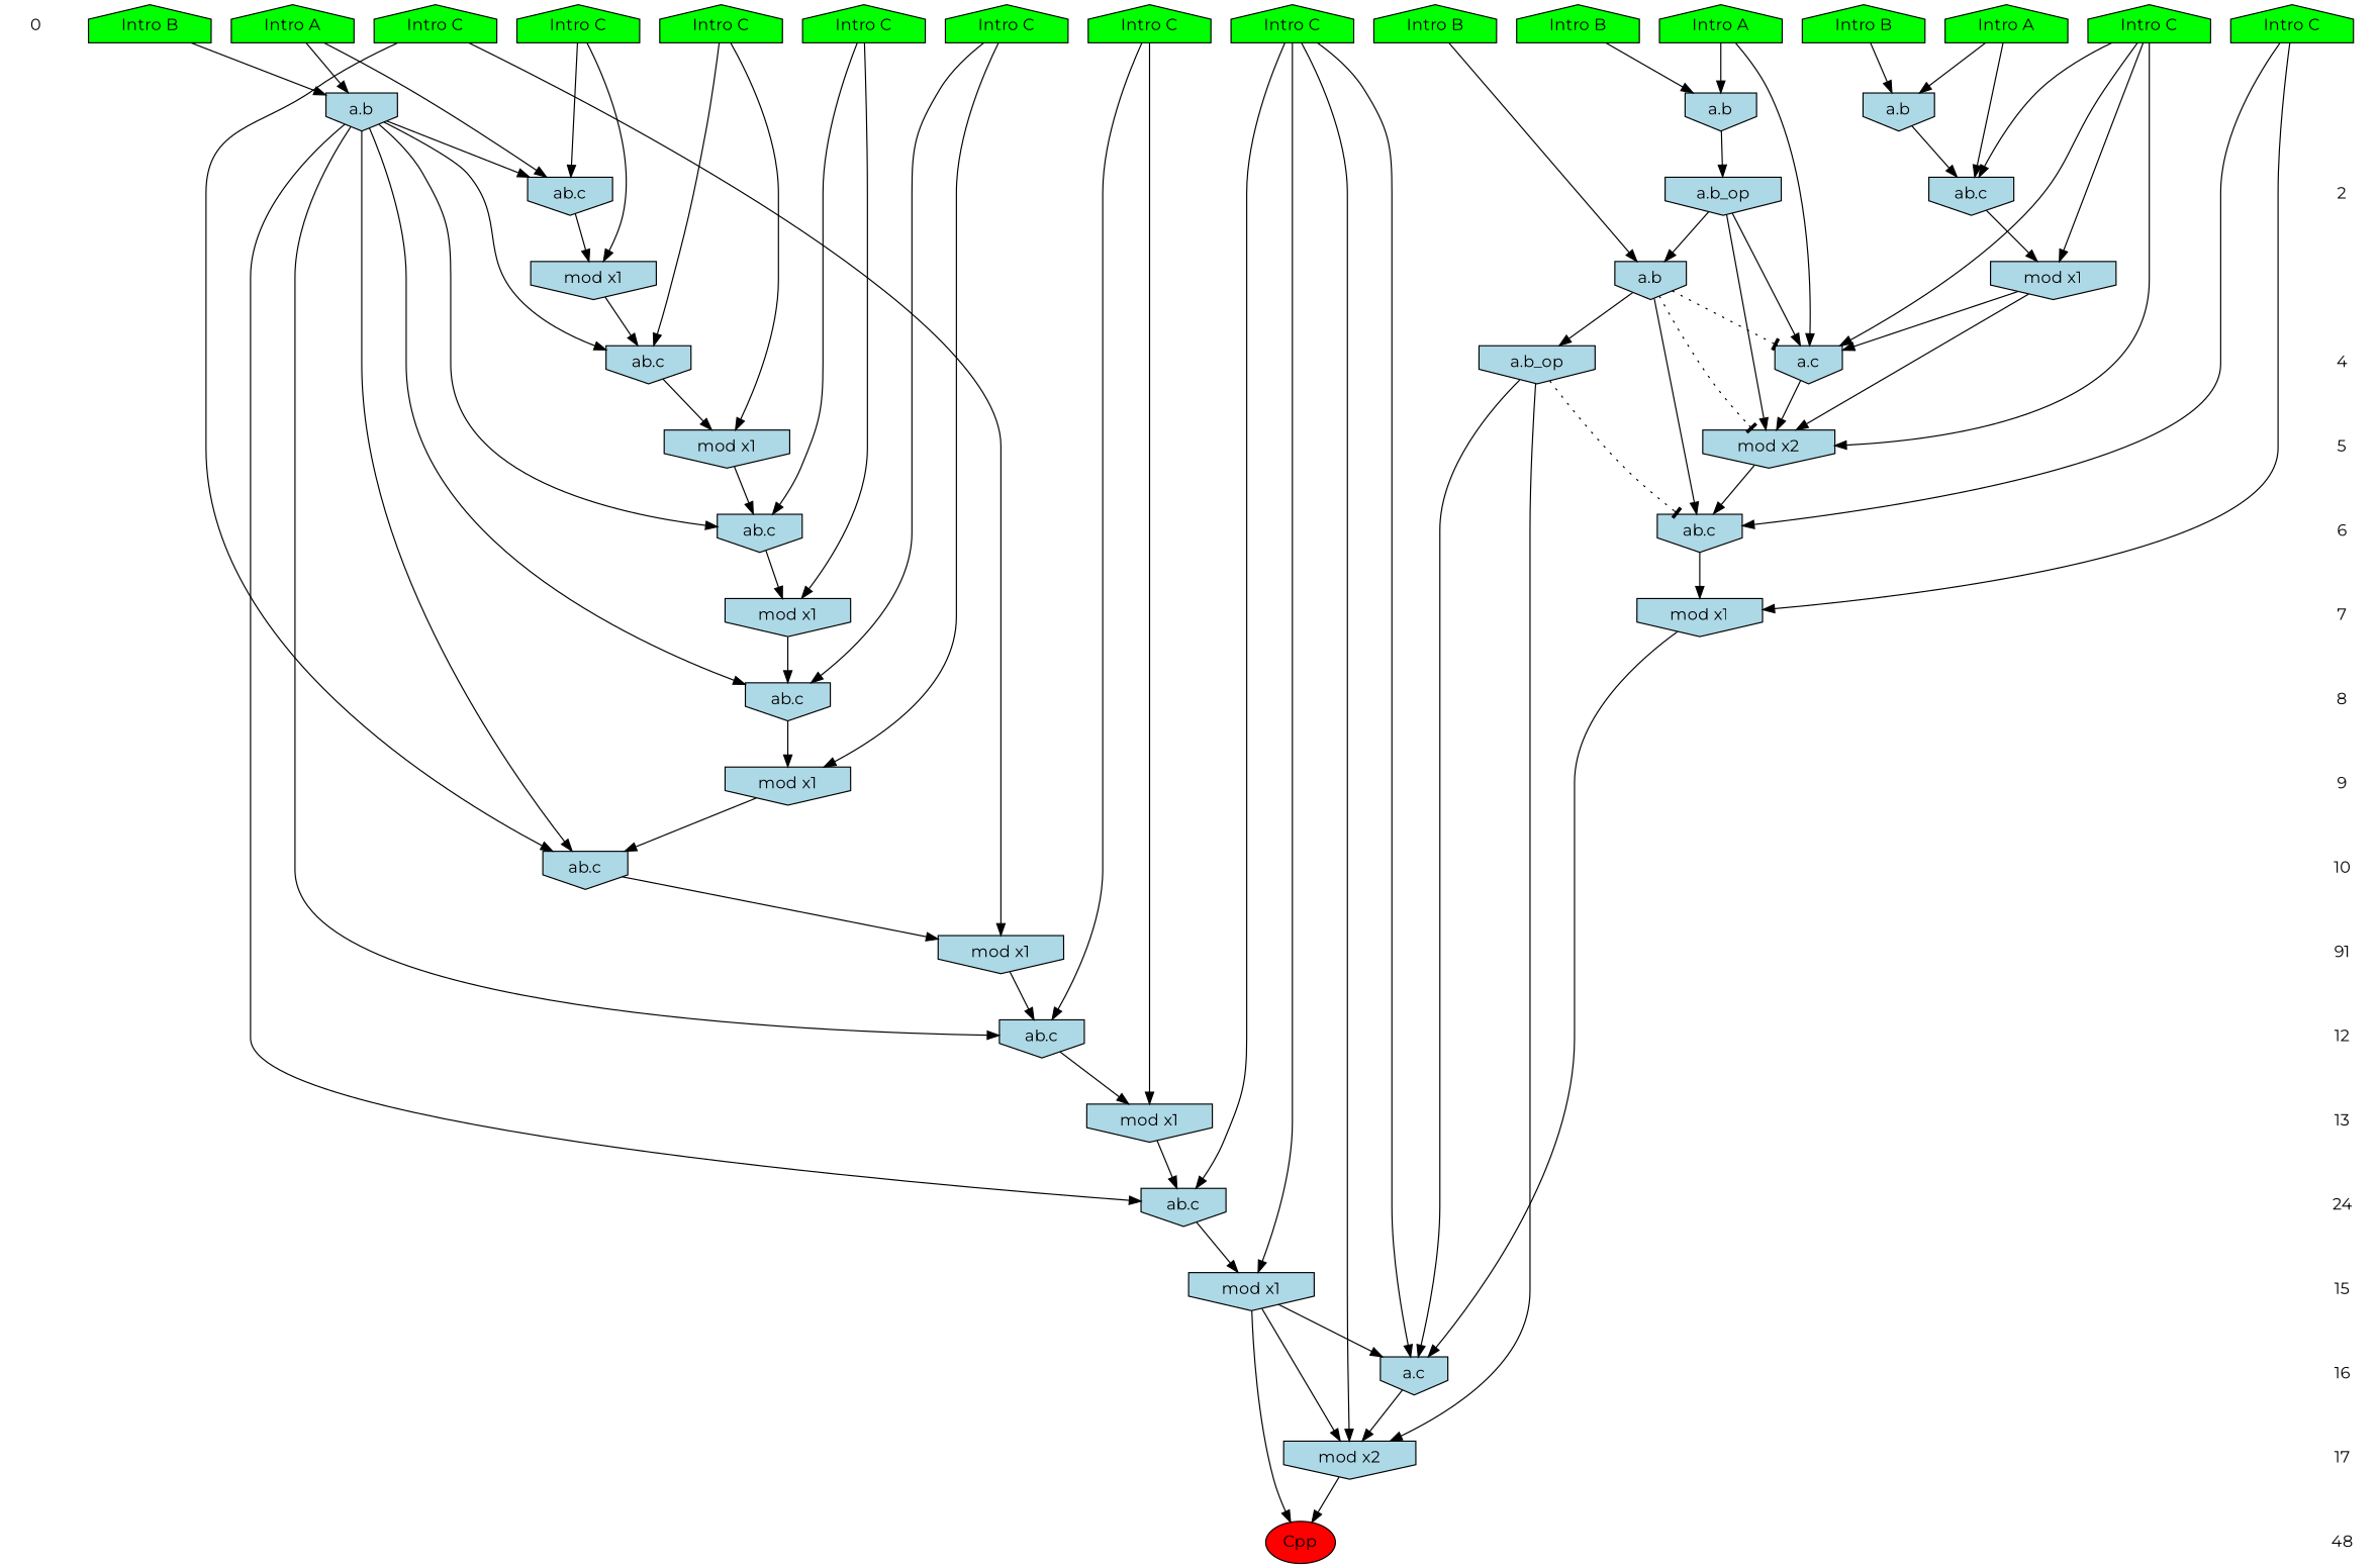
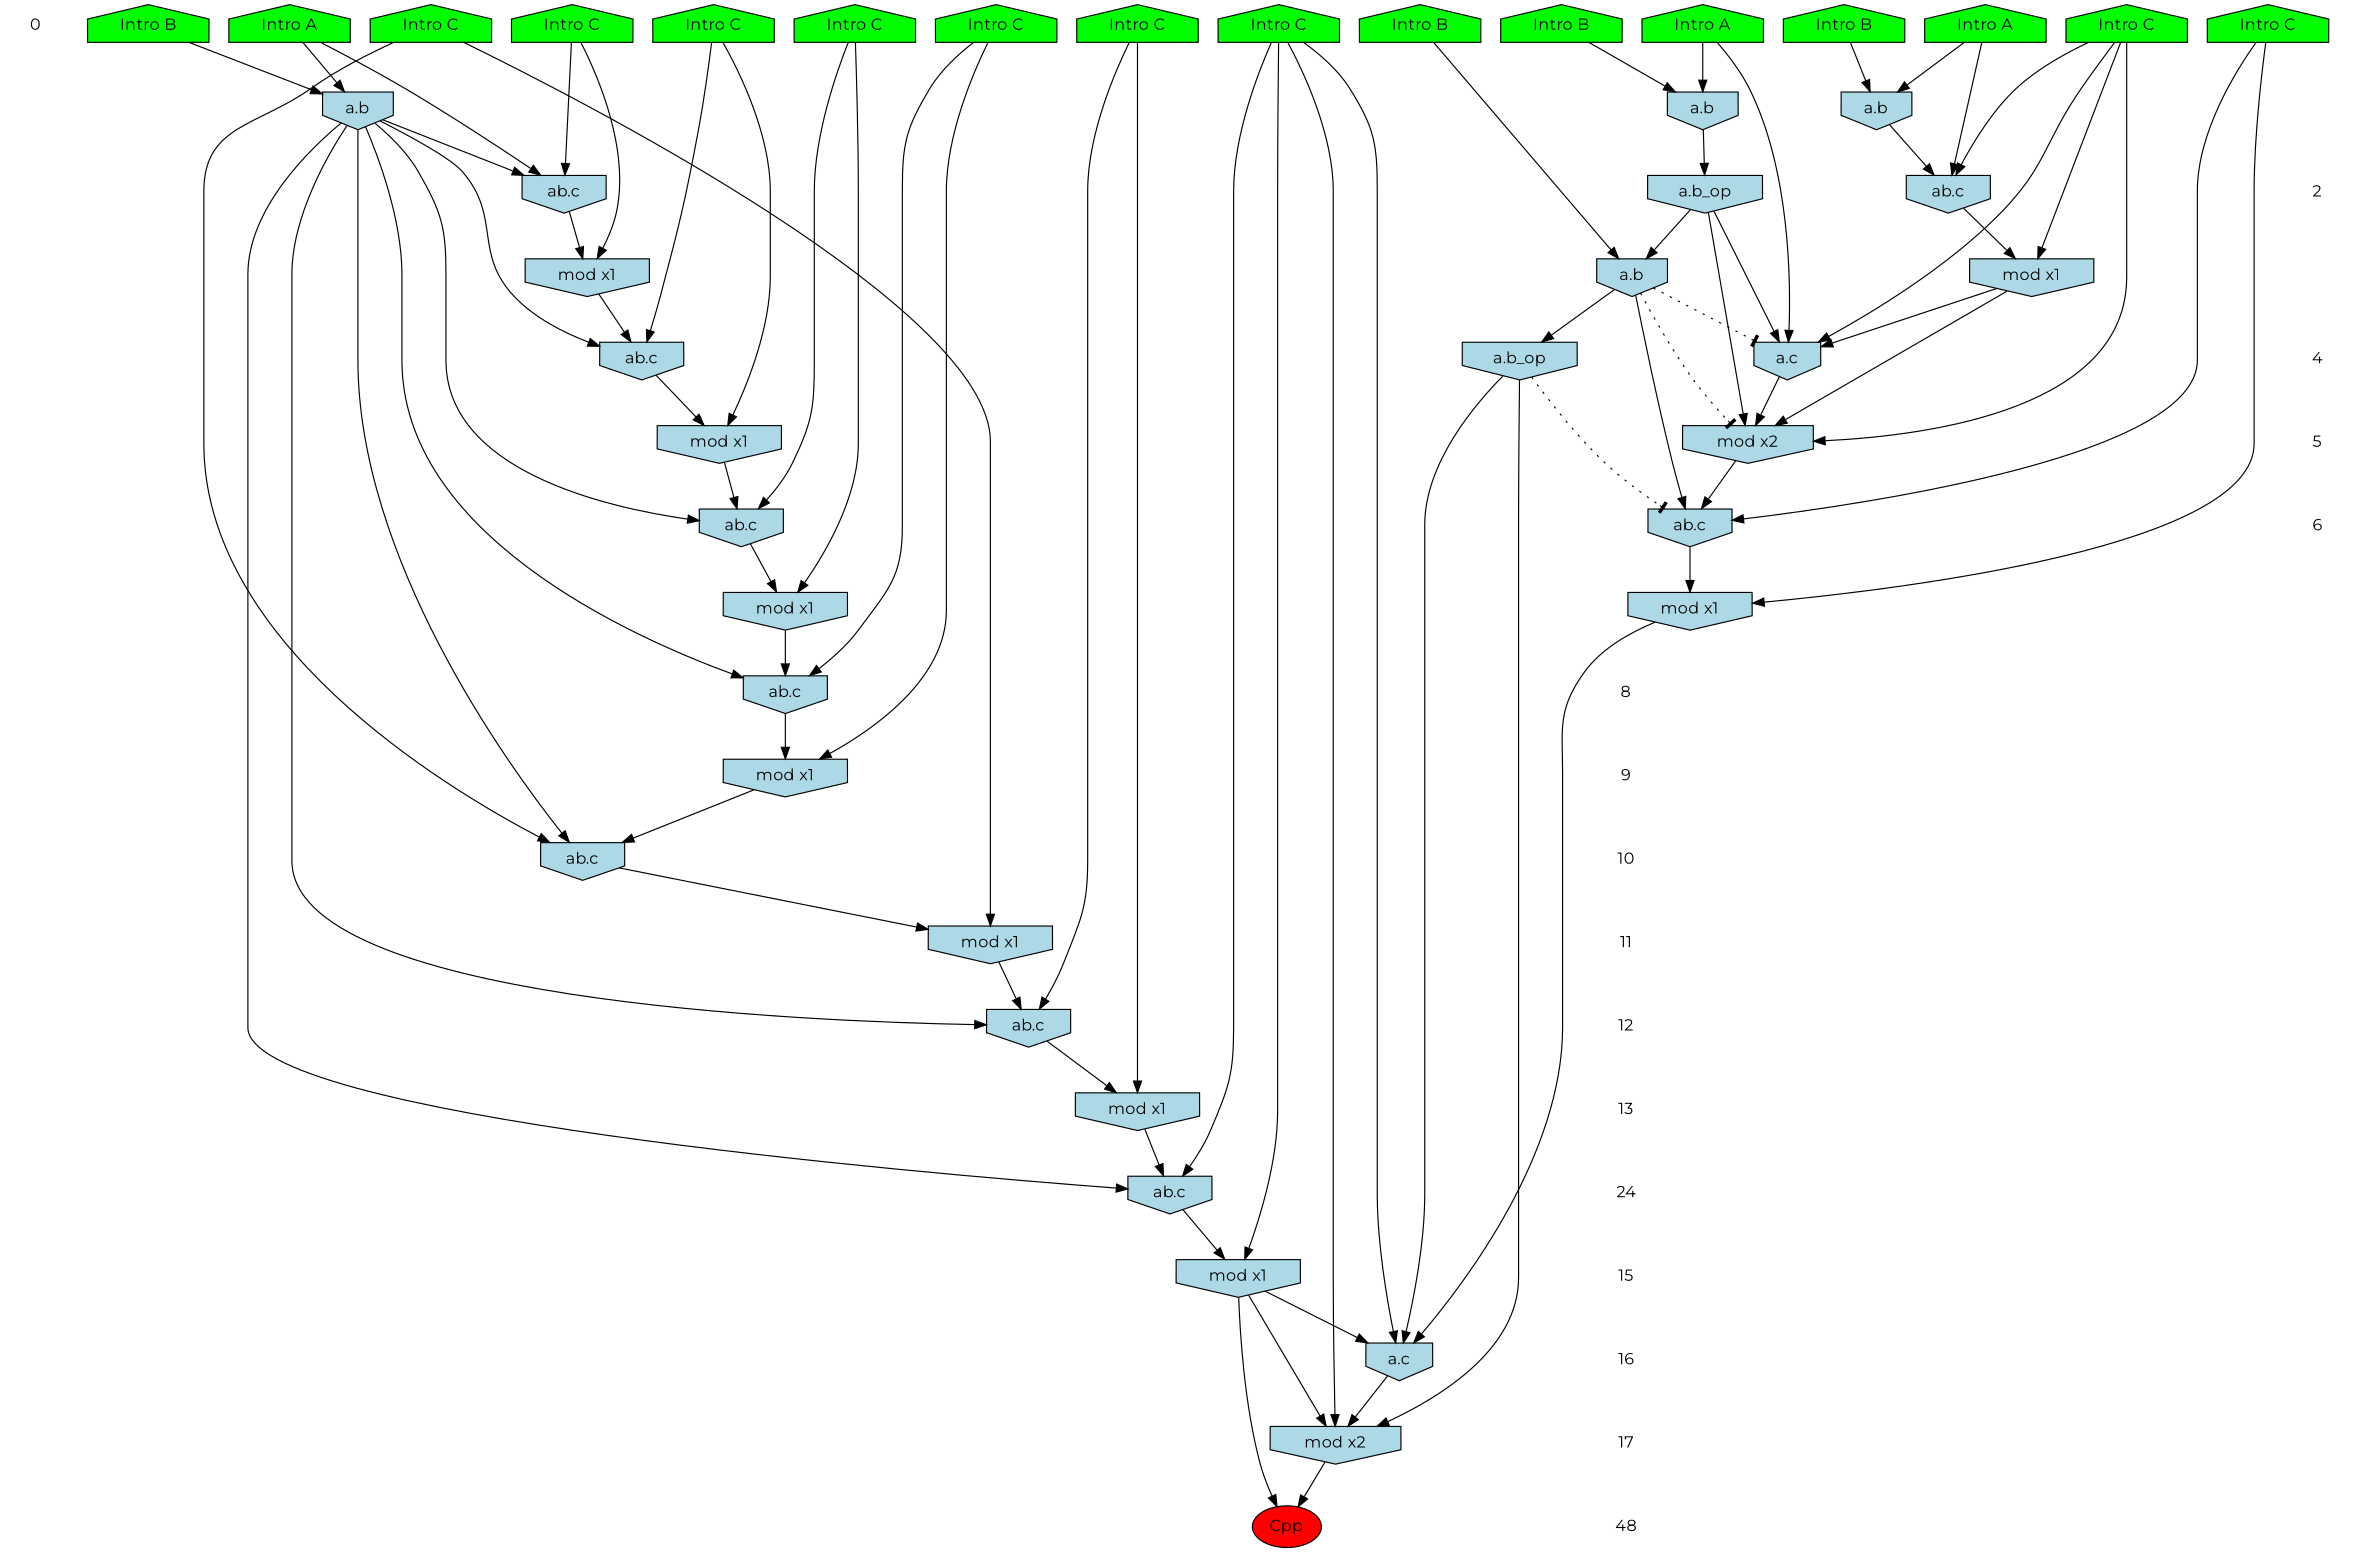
  digraph {
    fontname=Montserrat
    ranksep=.5
    node [fontname=Montserrat shape=invhouse fillcolor=lightblue style=filled]
    edge [fontname=Montserrat]
    0 [shape=plaintext fillcolor="" style=""]
    n2 [fillcolor=green label="Intro A" shape=house]
    n3 [fillcolor=green label="Intro B" shape=house]
    n4 [fillcolor=green label="Intro B" shape=house]
    n5 [fillcolor=green label="Intro A" shape=house]
    n6 [fillcolor=green label="Intro B" shape=house]
    n7 [fillcolor=green label="Intro A" shape=house]
    n8 [fillcolor=green label="Intro B" shape=house]
    n9 [fillcolor=green label="Intro C" shape=house]
    n10 [fillcolor=green label="Intro C" shape=house]
    n11 [fillcolor=green label="Intro C" shape=house]
    n12 [fillcolor=green label="Intro C" shape=house]
    n13 [fillcolor=green label="Intro C" shape=house]
    n14 [fillcolor=green label="Intro C" shape=house]
    n15 [fillcolor=green label="Intro C" shape=house]
    n16 [fillcolor=green label="Intro C" shape=house]
    n17 [fillcolor=green label="Intro C" shape=house]
    n18 [label="a.b"]
    n19 [label="a.b"]
    n20 [label="a.b"]
    2 [shape=plaintext fillcolor="" style=""]
    n22 [label="ab.c"]
    n23 [label="a.b_op"]
    n24 [label="ab.c"]
    n25 [label="mod x1"]
    n26 [label="mod x1"]
    n27 [label="a.b"]
    4 [shape=plaintext fillcolor="" style=""]
    n29 [label="a.c"]
    n30 [label="ab.c"]
    n31 [label="a.b_op"]
    5 [shape=plaintext fillcolor="" style=""]
    n33 [label="mod x2"]
    n34 [label="mod x1"]
    6 [shape=plaintext fillcolor="" style=""]
    n36 [label="ab.c"]
    n37 [label="ab.c"]
-   7 [shape=plaintext fillcolor="" style=""]
    n39 [label="mod x1"]
    n40 [label="mod x1"]
    8 [shape=plaintext fillcolor="" style=""]
    n42 [label="ab.c"]
    9 [shape=plaintext fillcolor="" style=""]
    n44 [label="mod x1"]
    10 [shape=plaintext fillcolor="" style=""]
    n46 [label="ab.c"]
-   11 [shape=plaintext label=91 fillcolor="" style=""]
+   11 [shape=plaintext fillcolor="" style=""]
    n48 [label="mod x1"]
    12 [shape=plaintext fillcolor="" style=""]
    n50 [label="ab.c"]
    13 [shape=plaintext fillcolor="" style=""]
    n52 [label="mod x1"]
    n53 [label=24 shape=plaintext fillcolor="" style=""]
    n54 [label="ab.c"]
    15 [shape=plaintext fillcolor="" style=""]
    n56 [label="mod x1"]
    16 [shape=plaintext fillcolor="" style=""]
    n58 [label="a.c"]
    17 [shape=plaintext fillcolor="" style=""]
    n60 [label="mod x2"]
    n61 [label=48 shape=plaintext fillcolor="" style=""]
    n62 [fillcolor=red label=Cpp shape=""]
    subgraph sub_1 {
      rank=same
      0
      n2
      n3
      n4
      n5
      n6
      n7
      n8
      n9
      n10
      n11
      n12
      n13
      n14
      n15
      n16
      n17
    }
    subgraph sub_2 {
      rank=same
      n18
      n19
      n20
    }
    subgraph sub_3 {
      rank=same
      2
      n22
      n23
      n24
    }
    subgraph sub_4 {
      rank=same
      n25
      n26
      n27
    }
    subgraph sub_5 {
      rank=same
      4
      n29
      n30
      n31
    }
    subgraph sub_6 {
      rank=same
      5
      n33
      n34
    }
    subgraph sub_7 {
      rank=same
      6
      n36
      n37
    }
    subgraph sub_8 {
      rank=same
-     7
      n39
      n40
    }
    subgraph sub_9 {
      rank=same
      8
      n42
    }
    subgraph sub_10 {
      rank=same
      9
      n44
    }
    subgraph sub_11 {
      rank=same
      10
      n46
    }
    subgraph sub_12 {
      rank=same
      11
      n48
    }
    subgraph sub_13 {
      rank=same
      12
      n50
    }
    subgraph sub_14 {
      rank=same
      13
      n52
    }
    subgraph sub_15 {
      rank=same
      n53
      n54
    }
    subgraph sub_16 {
      rank=same
      15
      n56
    }
    subgraph sub_17 {
      rank=same
      16
      n58
    }
    subgraph sub_18 {
      rank=same
      17
      n60
    }
    subgraph sub_19 {
      rank=same
      n61
      n62
    }
    n2 -> n19
    n2 -> n24
    n3 -> n20
    n4 -> n19
    n5 -> n18
    n5 -> n22
    n6 -> n18
    n7 -> n20
    n7 -> n29
    n8 -> n27
    n9 -> n30
    n9 -> n34
    n10 -> n46
    n10 -> n48
    n11 -> n22
    n11 -> n25
    n11 -> n29
    n11 -> n33
    n12 -> n50
    n12 -> n52
    n13 -> n42
    n13 -> n44
    n14 -> n37
    n14 -> n40
    n15 -> n24
    n15 -> n26
    n16 -> n54
    n16 -> n56
    n16 -> n58
    n16 -> n60
    n17 -> n36
    n17 -> n39
    n18 -> n22
    n19 -> n24
    n19 -> n30
    n19 -> n36
    n19 -> n42
    n19 -> n46
    n19 -> n50
    n19 -> n54
    n20 -> n23
    n22 -> n25
    n23 -> n27
    n23 -> n29
    n23 -> n33
    n24 -> n26
    n25 -> n29
    n25 -> n33
    n26 -> n30
    n27 -> n29 [arrowhead=tee style=dotted]
    n27 -> n31
    n27 -> n33 [arrowhead=tee style=dotted]
    n27 -> n37
    4 -> 5 [style=invis]
    n29 -> n33
    n30 -> n34
    n31 -> n37 [arrowhead=tee style=dotted]
    n31 -> n58
    n31 -> n60
    5 -> 6 [style=invis]
    n33 -> n37
    n34 -> n36
-   6 -> 7 [style=invis]
    n36 -> n39
    n37 -> n40
-   7 -> 8 [style=invis]
    n39 -> n42
    n40 -> n58
    8 -> 9 [style=invis]
    n42 -> n44
    9 -> 10 [style=invis]
    n44 -> n46
    10 -> 11 [style=invis]
    n46 -> n48
    11 -> 12 [style=invis]
    n48 -> n50
    12 -> 13 [style=invis]
    n50 -> n52
    13 -> n53 [style=invis]
    n52 -> n54
    n53 -> 15 [style=invis]
    n54 -> n56
    15 -> 16 [style=invis]
    n56 -> n58
    n56 -> n60
    n56 -> n62
    16 -> 17 [style=invis]
    n58 -> n60
    17 -> n61 [style=invis]
    n60 -> n62
  }
